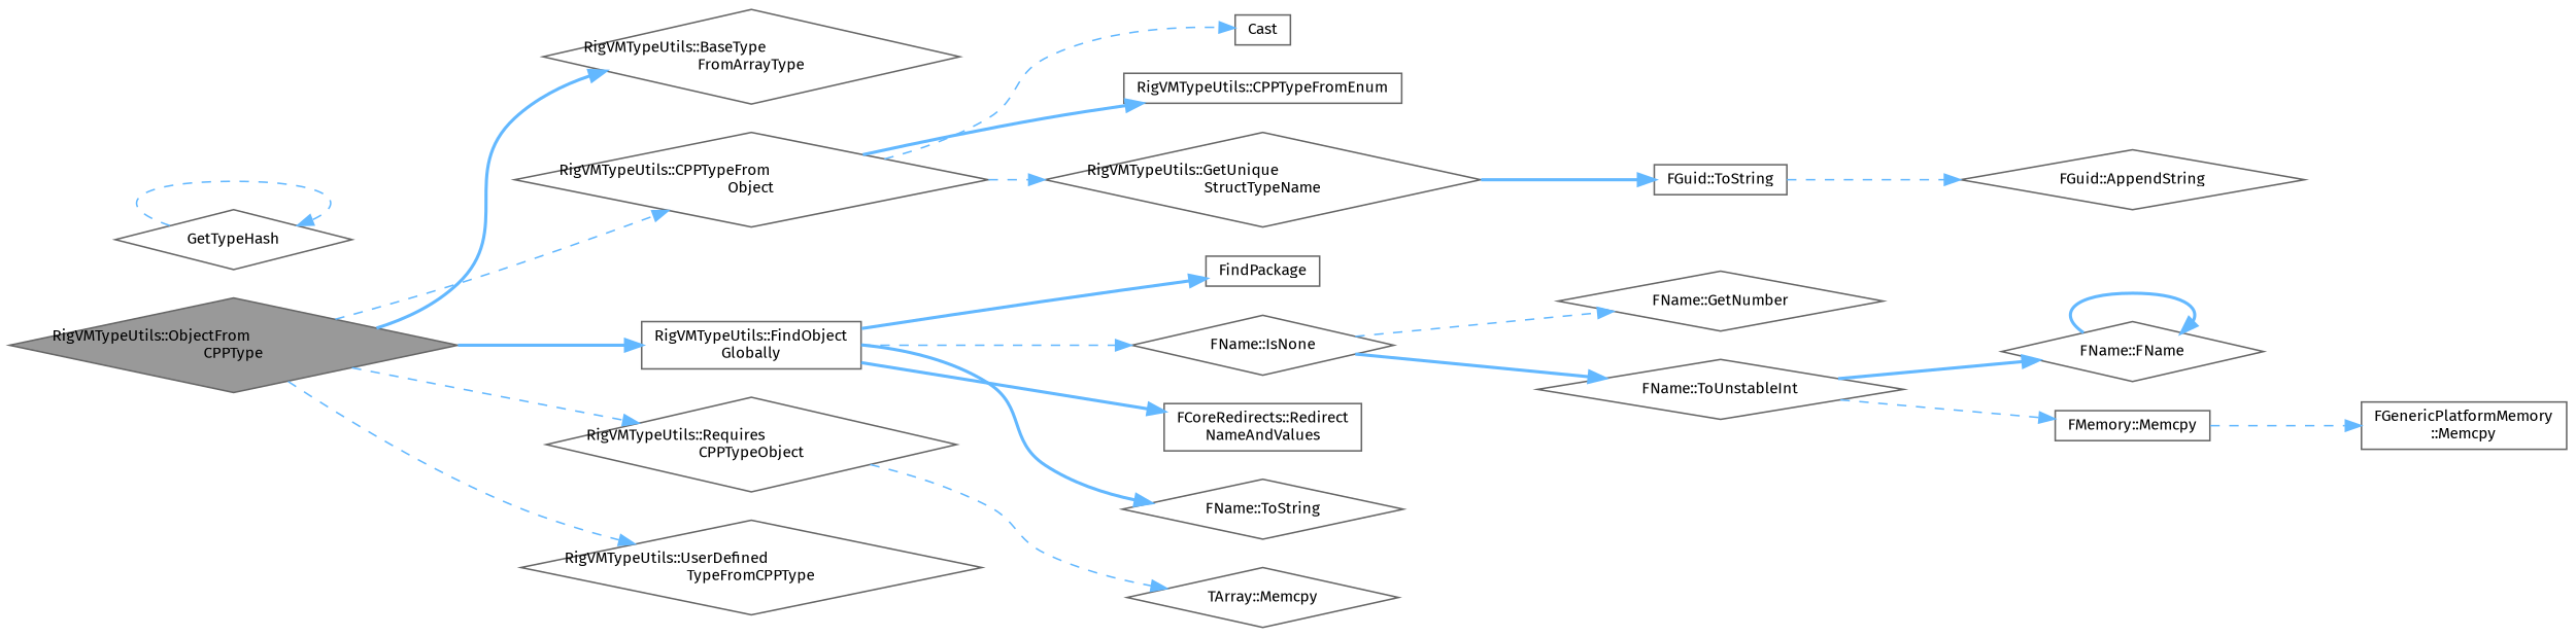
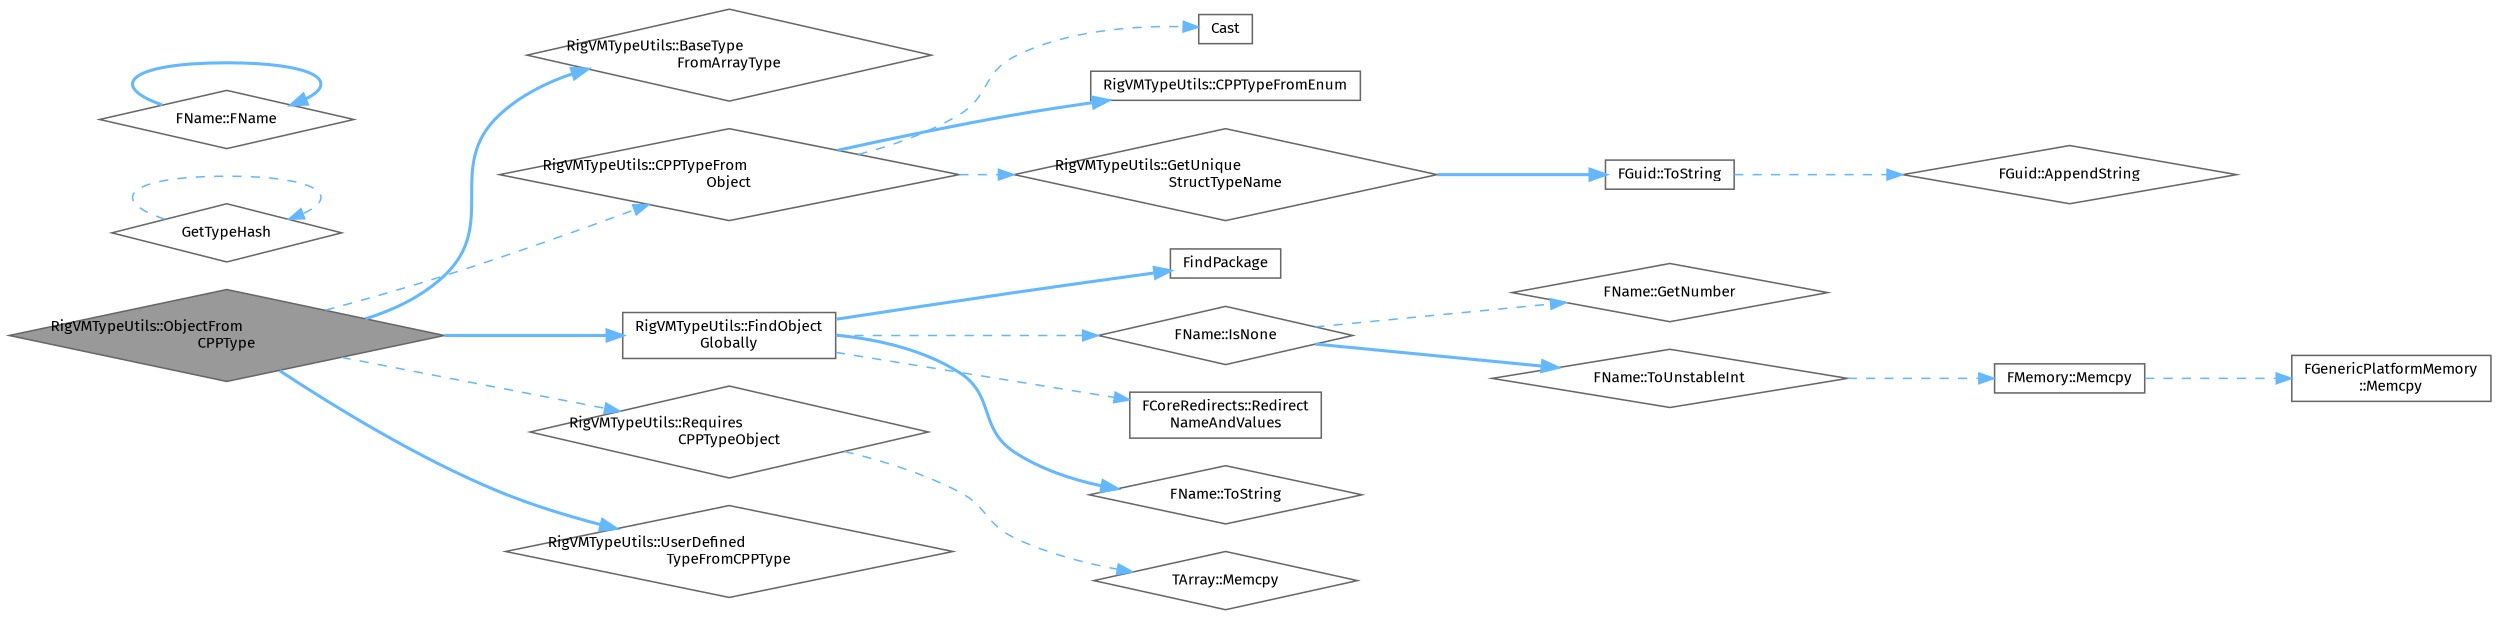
  digraph {
    fontname="Fira Sans"
    rankdir=LR
    node [color=grey40 fillcolor=white fontname="Fira Sans" fontsize=10 shape=diamond style=filled]
    edge [color=steelblue1 fontname="Fira Sans" fontsize=10 labelfontname=Helvetica labelfontsize=10 style=dashed]
    n1 [color=gray40 fillcolor=grey60 fontcolor=black height=0.2 label="RigVMTypeUtils::ObjectFrom\lCPPType" width=0.4]
    n2 [height=0.2 label="RigVMTypeUtils::BaseType\lFromArrayType" width=0.4]
    n3 [height=0.2 label="RigVMTypeUtils::CPPTypeFrom\lObject" width=0.4]
    n4 [height=0.2 label="RigVMTypeUtils::FindObject\lGlobally" shape=box width=0.4]
    n5 [height=0.2 label="RigVMTypeUtils::Requires\lCPPTypeObject" width=0.4]
    n6 [height=0.2 label="RigVMTypeUtils::UserDefined\lTypeFromCPPType" width=0.4]
    n7 [height=0.2 label=Cast shape=box width=0.4]
    n8 [height=0.2 label="RigVMTypeUtils::CPPTypeFromEnum" shape=box width=0.4]
    n9 [height=0.2 label="RigVMTypeUtils::GetUnique\lStructTypeName" width=0.4]
    n10 [height=0.2 label=FindPackage shape=box width=0.4]
    n11 [height=0.2 label="FName::IsNone" width=0.4]
    n12 [height=0.2 label="FCoreRedirects::Redirect\lNameAndValues" shape=box width=0.4]
    n13 [height=0.2 label="FName::ToString" width=0.4]
    n14 [height=0.2 label="TArray::Memcpy" width=0.4]
    n15 [height=0.2 label="FGuid::ToString" shape=box width=0.4]
    n16 [height=0.2 label=GetTypeHash width=0.4]
    n17 [height=0.2 label="FGuid::AppendString" width=0.4]
    n18 [height=0.2 label="FName::GetNumber" width=0.4]
    n19 [height=0.2 label="FName::ToUnstableInt" width=0.4]
    n20 [height=0.2 label="FName::FName" width=0.4]
    n21 [height=0.2 label="FMemory::Memcpy" shape=box width=0.4]
    n22 [height=0.2 label="FGenericPlatformMemory\l::Memcpy" shape=box width=0.4]
    n1 -> n2 [style=bold]
    n1 -> n3
    n1 -> n4 [style=bold]
    n1 -> n5
-   n1 -> n6
+   n1 -> n6 [style=bold]
    n3 -> n7
    n3 -> n8 [style=bold]
    n3 -> n9
    n4 -> n10 [style=bold]
    n4 -> n11
-   n4 -> n12 [style=bold]
+   n4 -> n12
    n4 -> n13 [style=bold]
    n5 -> n14
    n9 -> n15 [style=bold]
    n11 -> n18
    n11 -> n19 [style=bold]
    n15 -> n17
    n16 -> n16
-   n19 -> n20 [style=bold]
    n19 -> n21
    n20 -> n20 [style=bold]
    n21 -> n22
  }
